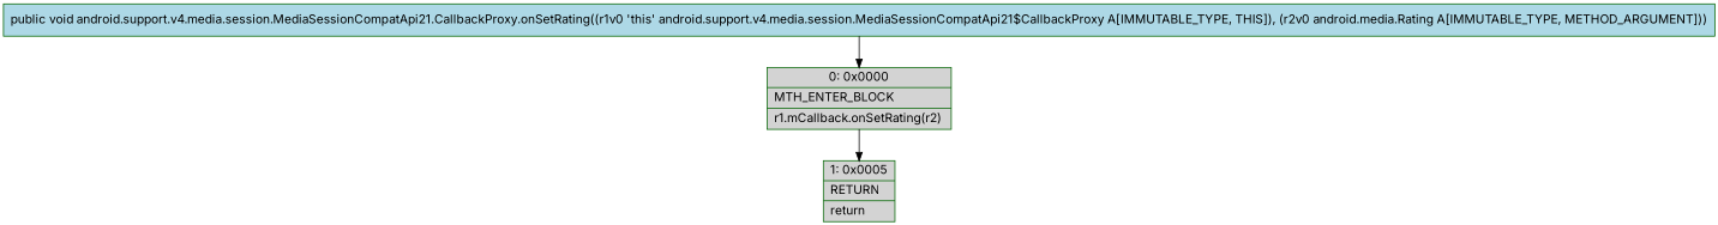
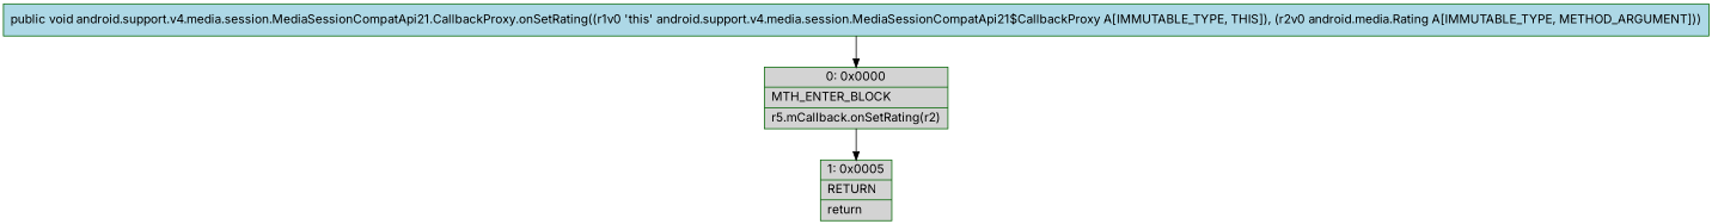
  digraph {
    fontname=Inter
    node [shape=record style=filled fillcolor=lightgrey color=darkgreen fontname=Inter]
    edge [fontname=Inter]
-   n1 [label="{0\:\ 0x0000|MTH_ENTER_BLOCK\l|r1.mCallback.onSetRating(r2)\l}"]
+   n1 [label="{0\:\ 0x0000|MTH_ENTER_BLOCK\l|r5.mCallback.onSetRating(r2)\l}"]
    n2 [label="{1\:\ 0x0005|RETURN\l|return\l}"]
    n3 [label="{public void android.support.v4.media.session.MediaSessionCompatApi21.CallbackProxy.onSetRating((r1v0 'this' android.support.v4.media.session.MediaSessionCompatApi21$CallbackProxy A[IMMUTABLE_TYPE, THIS]), (r2v0 android.media.Rating A[IMMUTABLE_TYPE, METHOD_ARGUMENT])) }" fillcolor=lightblue]
    n1 -> n2
    n3 -> n1
  }
